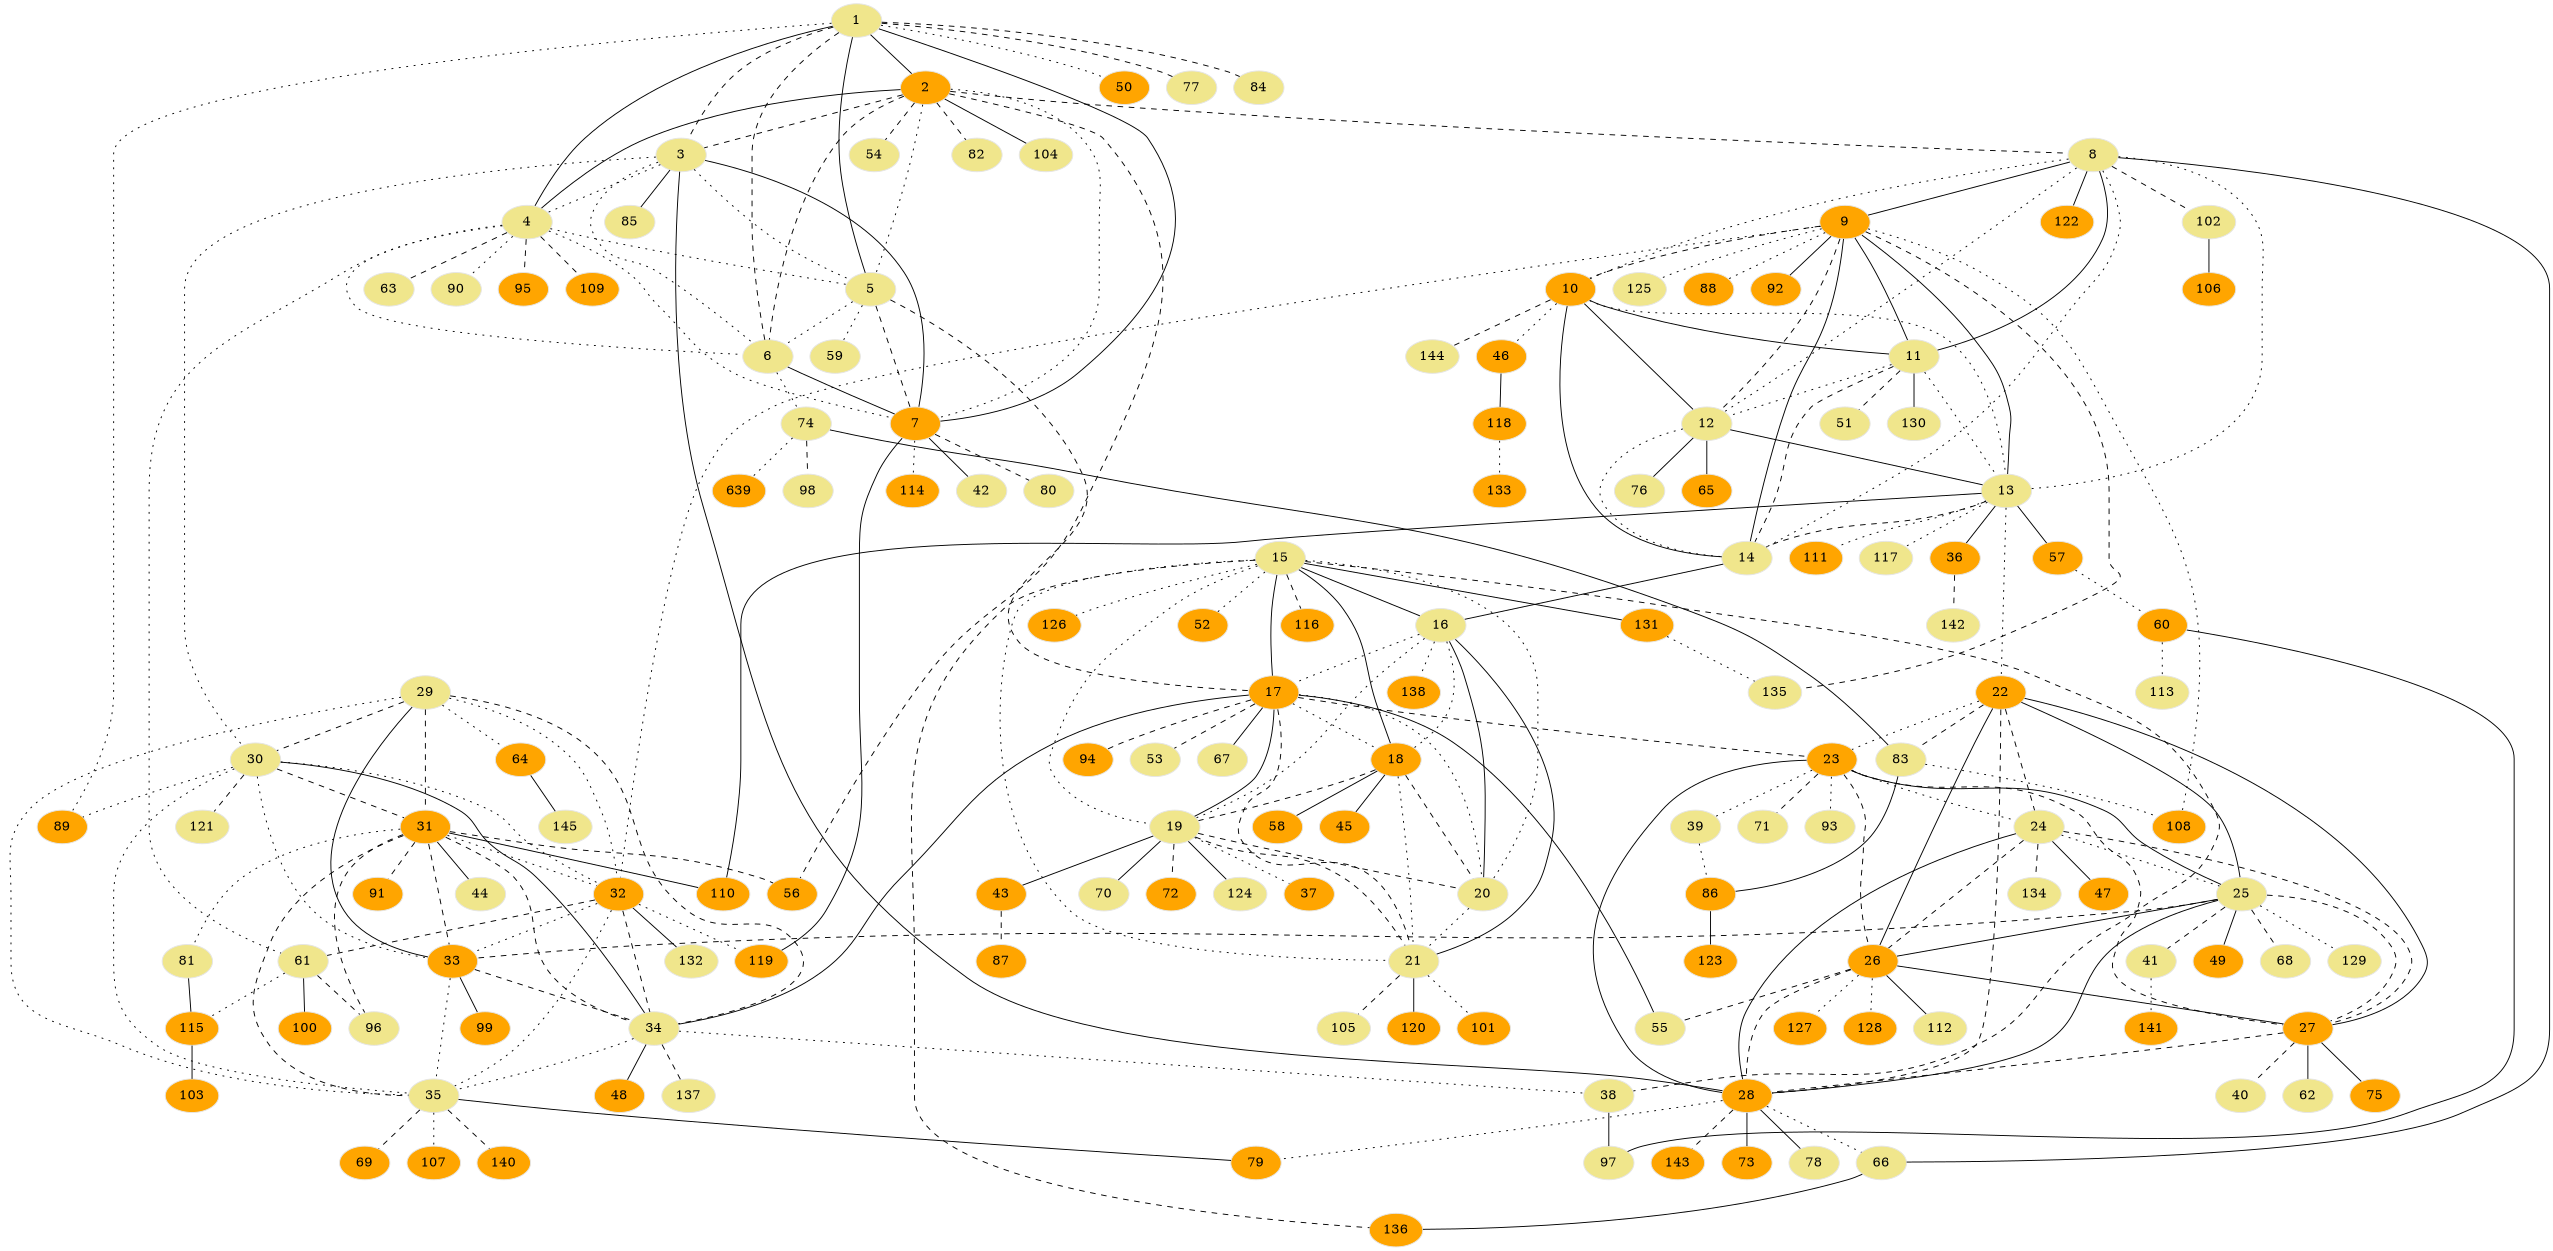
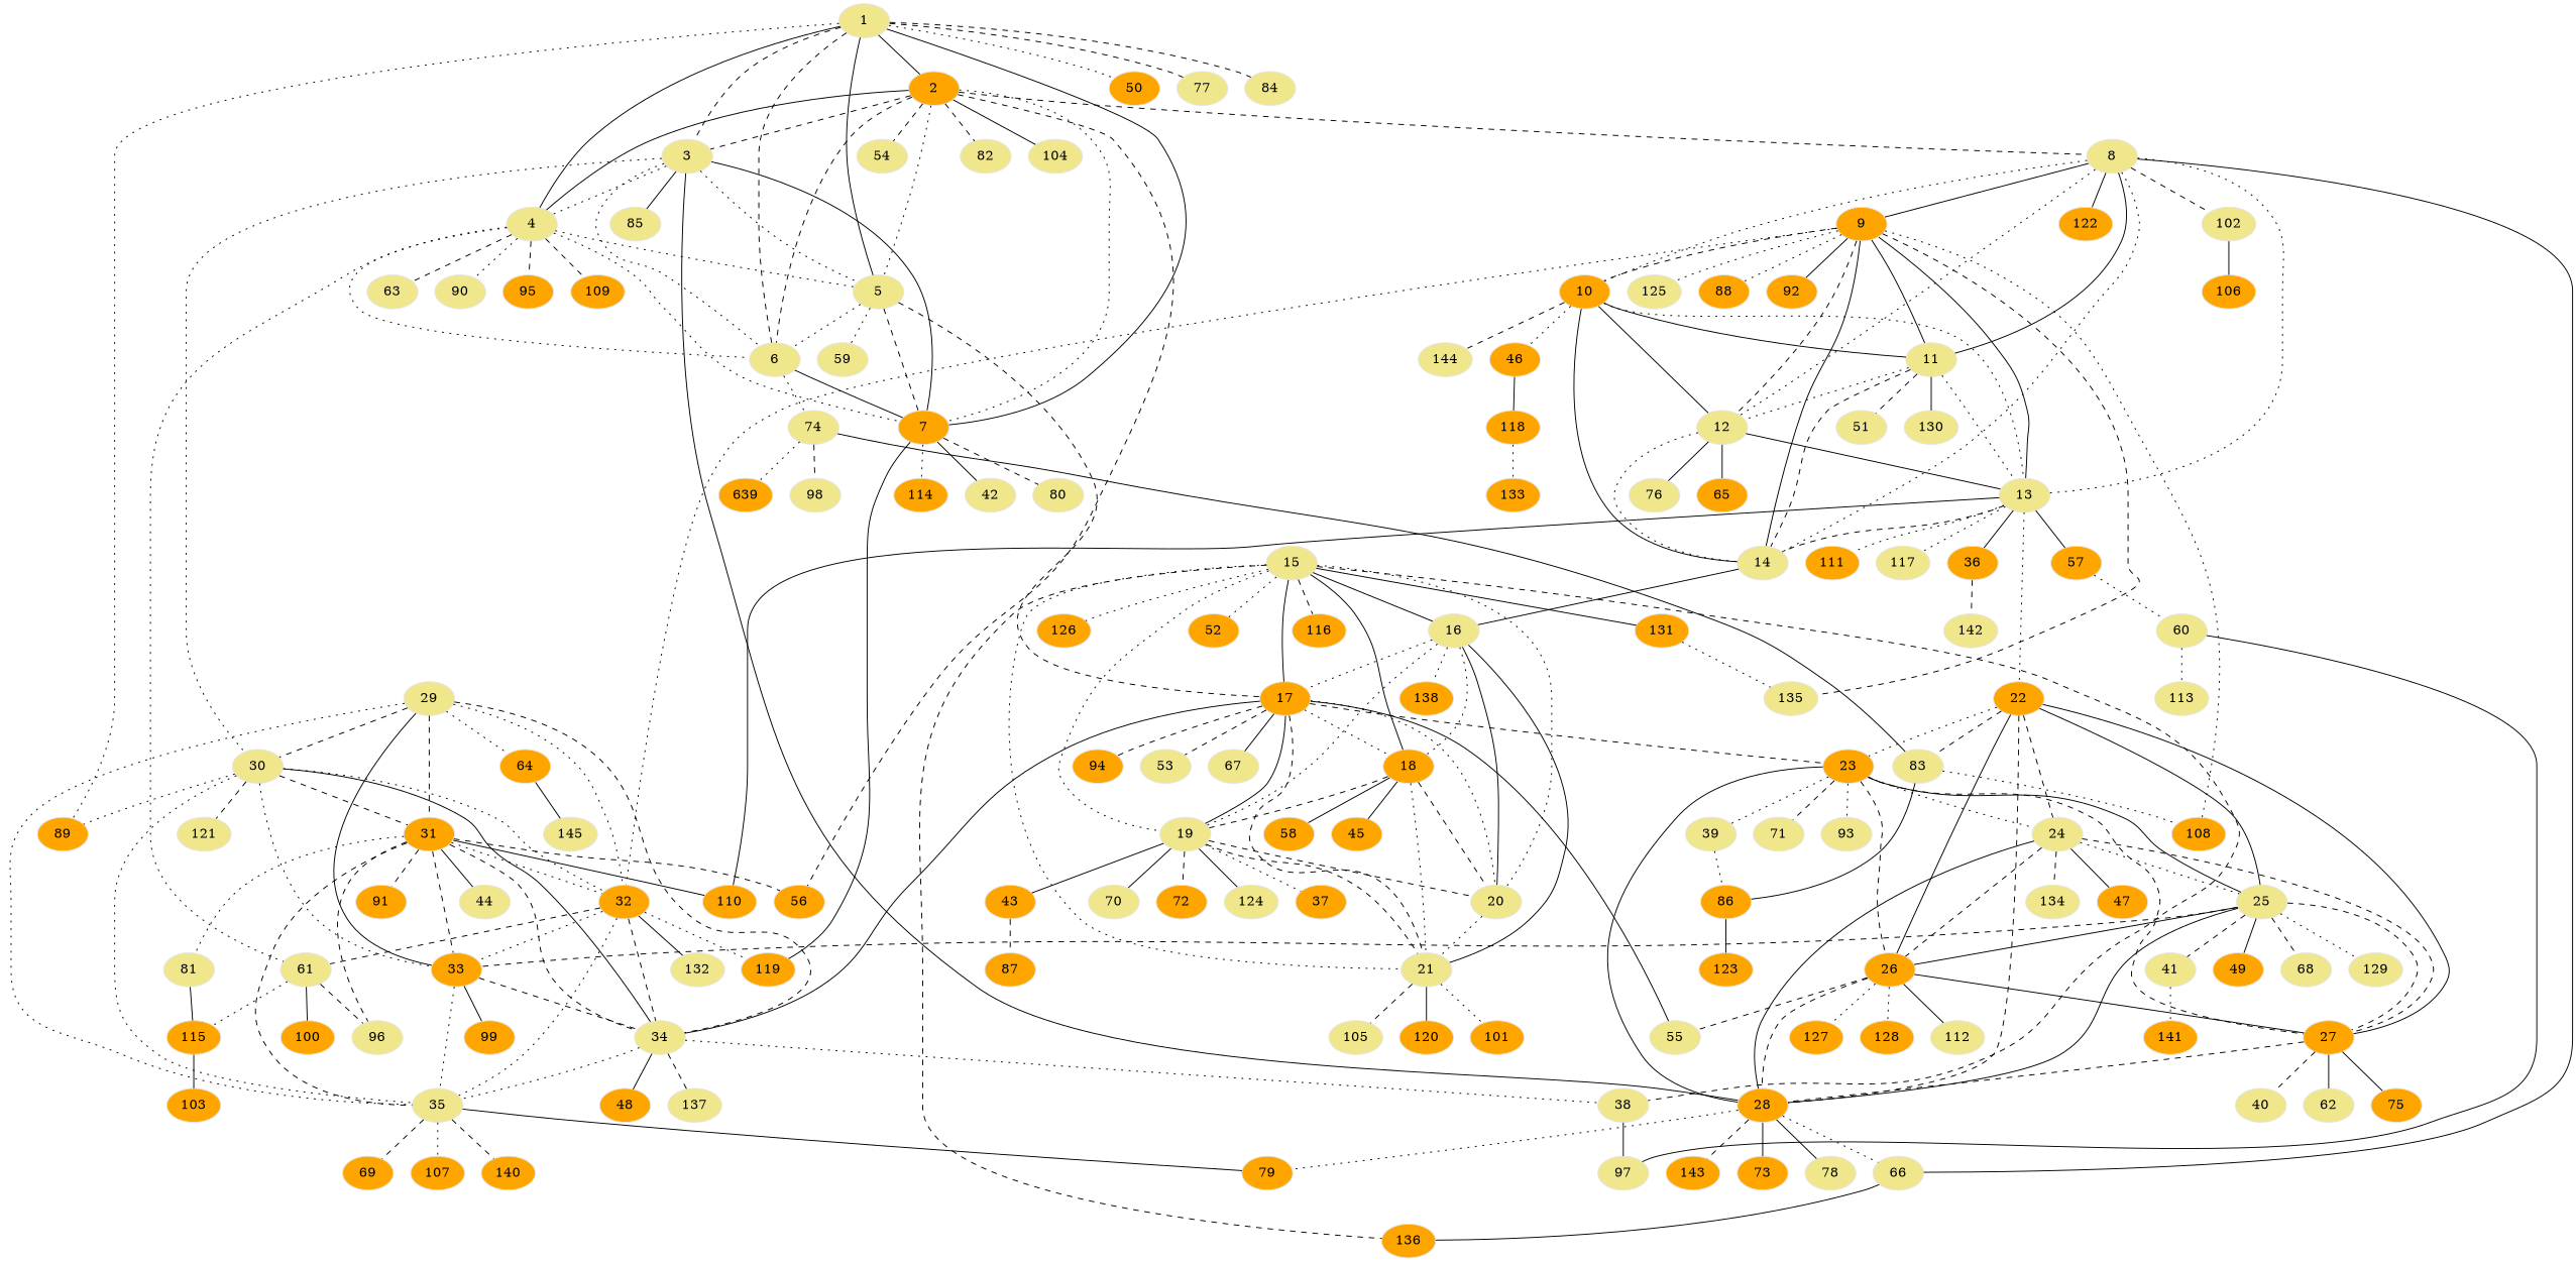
  graph {
    node [color=gray90 fillcolor=khaki style=filled]
    edge [style=solid]
    2 [fillcolor=orange]
    1
    3
    4
    5
    6
    7 [fillcolor=orange]
    50 [fillcolor=orange]
    77
    84
    89 [fillcolor=orange]
    8
    54
    56 [fillcolor=orange]
    82
    104
    28 [fillcolor=orange]
    30
    85
    61
    63
    90
    95 [fillcolor=orange]
    109 [fillcolor=orange]
    17 [fillcolor=orange]
    59
    74
    42
    80
    114 [fillcolor=orange]
    119 [fillcolor=orange]
    9 [fillcolor=orange]
    10 [fillcolor=orange]
    11
    12
    13
    14
    66
    102
    122 [fillcolor=orange]
    73 [fillcolor=orange]
    78
    79 [fillcolor=orange]
    143 [fillcolor=orange]
    32 [fillcolor=orange]
    34
    33 [fillcolor=orange]
    31 [fillcolor=orange]
    35
    121
    96
    100 [fillcolor=orange]
    115 [fillcolor=orange]
    18 [fillcolor=orange]
    19
    20
    21
    23 [fillcolor=orange]
    53
    55
    67
    94 [fillcolor=orange]
    83
    98
    n65 [fillcolor=orange label=639]
    88 [fillcolor=orange]
    92 [fillcolor=orange]
    108 [fillcolor=orange]
    125
    135
    46 [fillcolor=orange]
    144
    51
    130
    65 [fillcolor=orange]
    76
    22 [fillcolor=orange]
    36 [fillcolor=orange]
    57 [fillcolor=orange]
    110 [fillcolor=orange]
    111 [fillcolor=orange]
    117
    16
    136 [fillcolor=orange]
    106 [fillcolor=orange]
    132
    118 [fillcolor=orange]
    24
    25
    26 [fillcolor=orange]
    27 [fillcolor=orange]
    142
-   60 [fillcolor=orange]
+   60
    138 [fillcolor=orange]
    15
    38
    52 [fillcolor=orange]
    116 [fillcolor=orange]
    126 [fillcolor=orange]
    131 [fillcolor=orange]
    45 [fillcolor=orange]
    58 [fillcolor=orange]
    37 [fillcolor=orange]
    43 [fillcolor=orange]
    70
    72 [fillcolor=orange]
    124
    101 [fillcolor=orange]
    105
    120 [fillcolor=orange]
    97
    39
    71
    93
    48 [fillcolor=orange]
    137
    87 [fillcolor=orange]
    47 [fillcolor=orange]
    134
    41
    49 [fillcolor=orange]
    68
    129
    112
    127 [fillcolor=orange]
    128 [fillcolor=orange]
    40
    62
    75 [fillcolor=orange]
    86 [fillcolor=orange]
    99 [fillcolor=orange]
    141 [fillcolor=orange]
    29
    64 [fillcolor=orange]
    44
    81
    91 [fillcolor=orange]
    69 [fillcolor=orange]
    107 [fillcolor=orange]
    140 [fillcolor=orange]
    145
    103 [fillcolor=orange]
    123 [fillcolor=orange]
    133 [fillcolor=orange]
    113
    2 -- 3 [style=dashed]
    2 -- 4
    2 -- 5 [style=dotted]
    2 -- 6 [style=dashed]
    2 -- 7 [style=dotted]
    2 -- 8 [style=dashed]
    2 -- 54 [style=dashed]
    2 -- 56 [style=dashed]
    2 -- 82 [style=dashed]
    2 -- 104
    1 -- 2
    1 -- 3 [style=dashed]
    1 -- 4
    1 -- 5
    1 -- 6 [style=dashed]
    1 -- 7
    1 -- 50 [style=dotted]
    1 -- 77 [style=dashed]
    1 -- 84 [style=dashed]
    1 -- 89 [style=dotted]
    3 -- 4 [style=dotted]
    3 -- 5 [style=dotted]
    3 -- 6 [style=dotted]
    3 -- 7
    3 -- 28
    3 -- 30 [style=dotted]
    3 -- 85
    4 -- 5 [style=dotted]
    4 -- 6 [style=dotted]
    4 -- 7 [style=dotted]
    4 -- 61 [style=dotted]
    4 -- 63 [style=dashed]
    4 -- 90 [style=dotted]
    4 -- 95 [style=dashed]
    4 -- 109 [style=dashed]
    5 -- 6 [style=dotted]
    5 -- 7 [style=dashed]
    5 -- 17 [style=dashed]
    5 -- 59 [style=dotted]
    6 -- 7
    6 -- 74 [style=dotted]
    7 -- 42
    7 -- 80 [style=dashed]
    7 -- 114 [style=dotted]
    7 -- 119
    8 -- 9
    8 -- 10 [style=dotted]
    8 -- 11
    8 -- 12 [style=dotted]
    8 -- 13 [style=dotted]
    8 -- 14 [style=dotted]
    8 -- 66
    8 -- 102 [style=dashed]
    8 -- 122
    28 -- 66 [style=dotted]
    28 -- 73
    28 -- 78
    28 -- 79 [style=dotted]
    28 -- 143 [style=dashed]
    30 -- 89 [style=dotted]
    30 -- 32 [style=dotted]
    30 -- 34
    30 -- 33 [style=dotted]
    30 -- 31 [style=dashed]
    30 -- 35 [style=dotted]
    30 -- 121 [style=dashed]
    61 -- 96 [style=dashed]
    61 -- 100
    61 -- 115 [style=dotted]
    17 -- 34
    17 -- 18 [style=dotted]
    17 -- 19
    17 -- 20 [style=dotted]
    17 -- 21 [style=dashed]
    17 -- 23 [style=dashed]
    17 -- 53 [style=dashed]
    17 -- 55
    17 -- 67
    17 -- 94 [style=dashed]
    74 -- 83
    74 -- 98 [style=dashed]
    74 -- n65 [style=dotted]
    9 -- 10 [style=dashed]
    9 -- 11
    9 -- 12 [style=dashed]
    9 -- 13
    9 -- 14
    9 -- 32 [style=dotted]
    9 -- 88 [style=dotted]
    9 -- 92
    9 -- 108 [style=dotted]
    9 -- 125 [style=dotted]
    9 -- 135 [style=dashed]
    10 -- 11
    10 -- 12
    10 -- 13 [style=dotted]
    10 -- 14
    10 -- 46 [style=dotted]
    10 -- 144 [style=dashed]
    11 -- 12 [style=dotted]
    11 -- 13 [style=dotted]
    11 -- 14 [style=dashed]
    11 -- 51 [style=dashed]
    11 -- 130
    12 -- 13
    12 -- 14 [style=dotted]
    12 -- 65
    12 -- 76
    13 -- 14 [style=dashed]
    13 -- 22 [style=dotted]
    13 -- 36
    13 -- 57
    13 -- 110
    13 -- 111 [style=dotted]
    13 -- 117 [style=dotted]
    14 -- 16
    66 -- 136
    102 -- 106
    32 -- 61 [style=dashed]
    32 -- 119 [style=dotted]
    32 -- 34 [style=dashed]
    32 -- 33 [style=dotted]
    32 -- 35 [style=dotted]
    32 -- 132
    34 -- 35 [style=dotted]
    34 -- 38 [style=dotted]
    34 -- 48
    34 -- 137 [style=dashed]
    33 -- 34 [style=dashed]
    33 -- 35 [style=dotted]
    33 -- 99
    31 -- 56 [style=dashed]
    31 -- 32 [style=dotted]
    31 -- 34 [style=dashed]
    31 -- 33 [style=dashed]
    31 -- 35 [style=dashed]
    31 -- 96 [style=dashed]
    31 -- 110
    31 -- 44
    31 -- 81 [style=dotted]
    31 -- 91 [style=dashed]
    35 -- 79
    35 -- 69 [style=dashed]
    35 -- 107 [style=dotted]
    35 -- 140 [style=dashed]
    115 -- 103
    18 -- 19 [style=dashed]
    18 -- 20 [style=dashed]
    18 -- 21 [style=dotted]
    18 -- 45
    18 -- 58
    19 -- 20 [style=dashed]
    19 -- 21 [style=dashed]
    19 -- 37 [style=dotted]
    19 -- 43
    19 -- 70
    19 -- 72 [style=dashed]
    19 -- 124
    20 -- 21 [style=dotted]
    21 -- 101 [style=dotted]
    21 -- 105 [style=dashed]
    21 -- 120
    23 -- 28
    23 -- 24 [style=dotted]
    23 -- 25
    23 -- 26 [style=dashed]
    23 -- 27 [style=dashed]
    23 -- 39 [style=dotted]
    23 -- 71 [style=dashed]
    23 -- 93 [style=dotted]
    83 -- 108 [style=dotted]
    83 -- 86
    46 -- 118
    22 -- 28 [style=dashed]
    22 -- 23 [style=dotted]
    22 -- 83 [style=dashed]
    22 -- 24 [style=dashed]
    22 -- 25
    22 -- 26
    22 -- 27
    36 -- 142 [style=dashed]
    57 -- 60 [style=dotted]
    16 -- 17 [style=dotted]
    16 -- 18 [style=dotted]
    16 -- 19 [style=dotted]
    16 -- 20
    16 -- 21
    16 -- 138 [style=dotted]
    118 -- 133 [style=dotted]
    24 -- 28
    24 -- 25 [style=dotted]
    24 -- 26 [style=dashed]
    24 -- 27 [style=dashed]
    24 -- 47
    24 -- 134 [style=dashed]
    25 -- 28
    25 -- 33 [style=dashed]
    25 -- 26
    25 -- 27 [style=dashed]
    25 -- 41 [style=dashed]
    25 -- 49
    25 -- 68 [style=dashed]
    25 -- 129 [style=dotted]
    26 -- 28 [style=dashed]
    26 -- 55 [style=dashed]
    26 -- 27
    26 -- 112
    26 -- 127 [style=dotted]
    26 -- 128 [style=dotted]
    27 -- 28 [style=dashed]
    27 -- 40 [style=dashed]
    27 -- 62
    27 -- 75
    60 -- 97
    60 -- 113 [style=dotted]
    15 -- 17
    15 -- 18
    15 -- 19 [style=dotted]
    15 -- 20 [style=dotted]
    15 -- 21 [style=dotted]
    15 -- 16
    15 -- 136 [style=dashed]
    15 -- 38 [style=dashed]
    15 -- 52 [style=dotted]
    15 -- 116 [style=dashed]
    15 -- 126 [style=dotted]
    15 -- 131
    38 -- 97
    131 -- 135 [style=dotted]
    43 -- 87 [style=dashed]
    39 -- 86 [style=dotted]
    41 -- 141 [style=dotted]
    86 -- 123
    29 -- 30 [style=dashed]
    29 -- 32 [style=dotted]
    29 -- 34 [style=dashed]
    29 -- 33
    29 -- 31 [style=dashed]
    29 -- 35 [style=dotted]
    29 -- 64 [style=dotted]
    64 -- 145
    81 -- 115
  }
